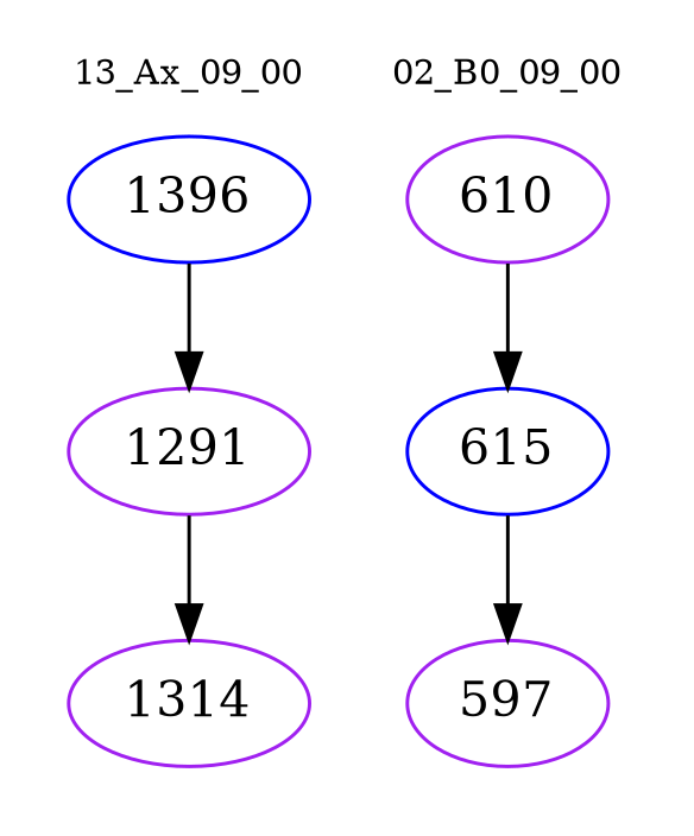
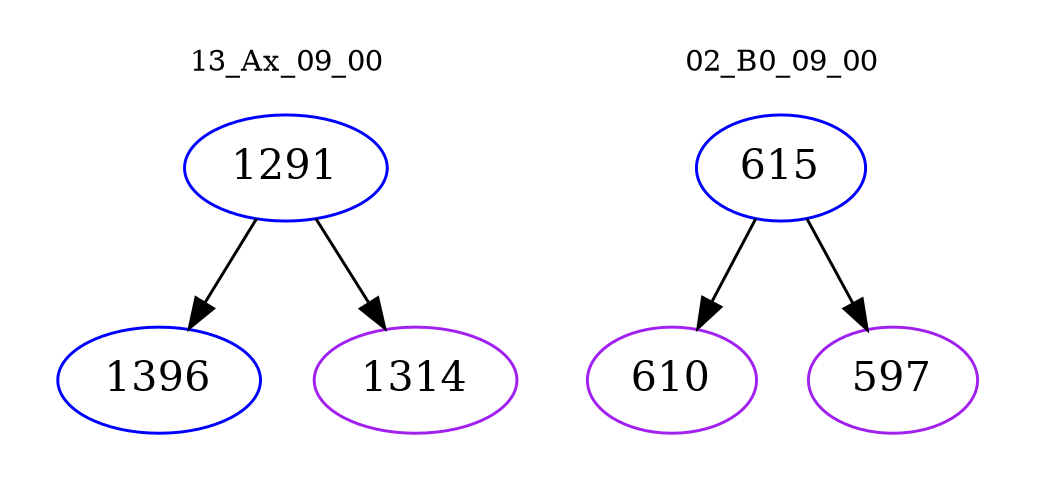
  digraph {
    node [color=blue]
    edge [color=black]
    n1 [label=1396]
-   n2 [color=purple label=1291]
+   n2 [label=1291]
    n3 [color=purple label=1314]
    n4 [color=purple label=610]
    n5 [label=615]
    n6 [color=purple label=597]
    subgraph cluster_1 {
      color=white
      fontsize=10
      label="13_Ax_09_00"
      n1
      n2
      n3
    }
    subgraph cluster_2 {
      color=white
      fontsize=10
      label="02_B0_09_00"
      n4
      n5
      n6
    }
-   n1 -> n2
+   n2 -> n1
    n2 -> n3
-   n4 -> n5
+   n5 -> n4
    n5 -> n6
  }
